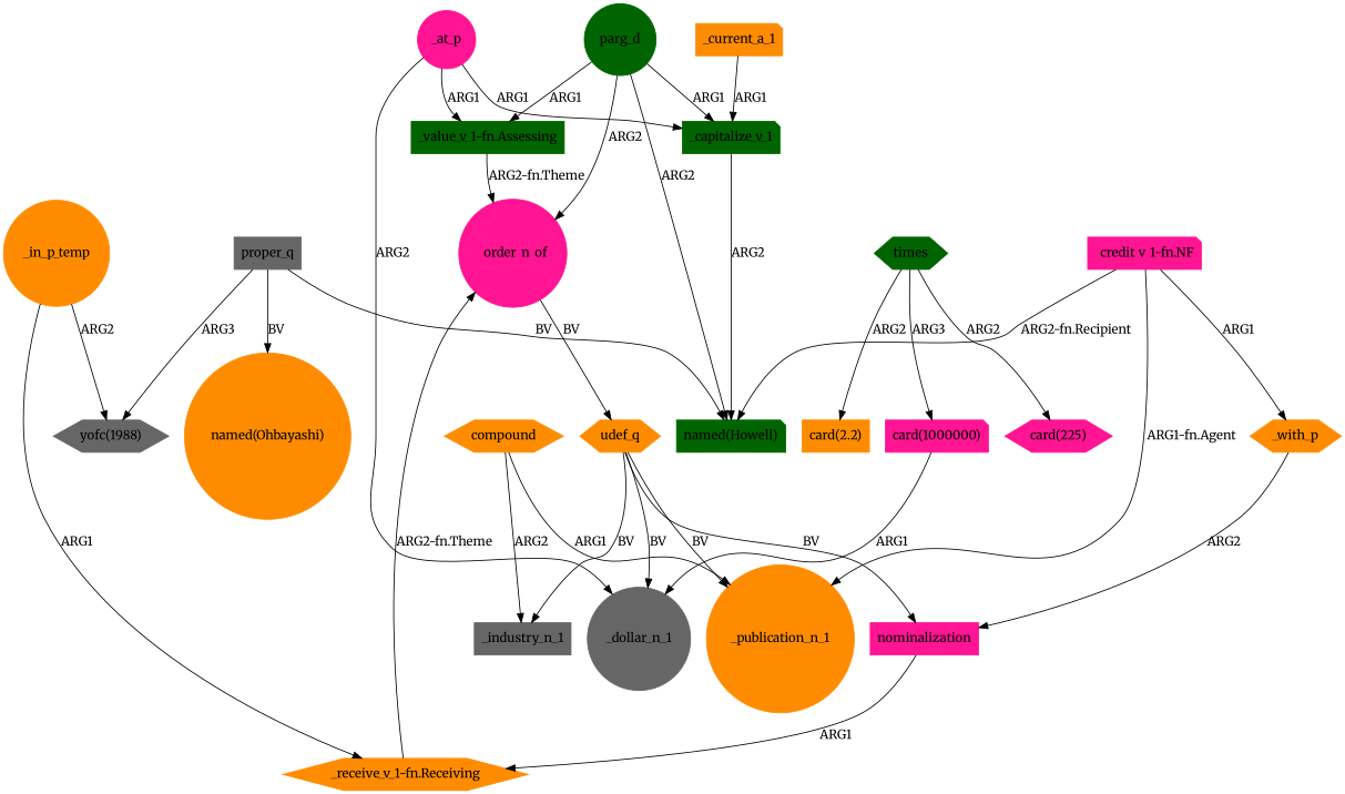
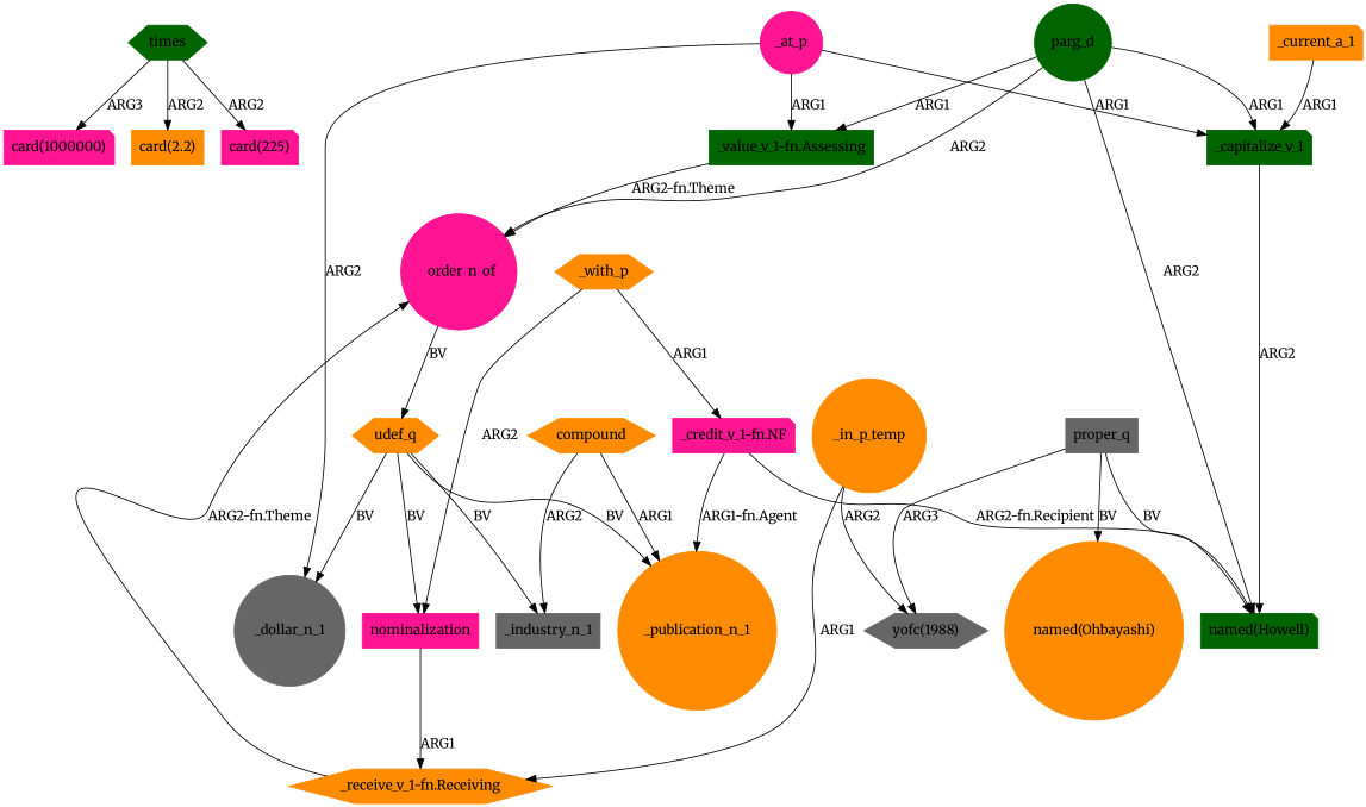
  digraph {
    fontname=Merriweather
    node [color=darkorange fontname=Merriweather shape=circle style=filled]
    edge [fontname=Merriweather]
    "card(1000000)" [color=deeppink shape=note]
    _dollar_n_1 [color=gray40]
    _at_p [color=deeppink]
    _capitalize_v_1 [color=darkgreen shape=note]
    "_value_v_1-fn.Assessing" [color=darkgreen shape=box]
    "named(Howell)" [color=darkgreen shape=note]
    _order_n_of [color=deeppink]
    times [color=darkgreen shape=hexagon]
    "card(2.2)" [shape=box]
-   "card(225)" [color=deeppink shape=hexagon]
+   "card(225)" [color=deeppink shape=note]
    compound [shape=hexagon]
    _publication_n_1
    _industry_n_1 [color=gray40 shape=box]
    udef_q [shape=hexagon]
    nominalization [color=deeppink shape=box]
    "_receive_v_1-fn.Receiving" [shape=hexagon]
    proper_q [color=gray40 shape=box]
    "named(Ohbayashi)"
    "yofc(1988)" [color=gray40 shape=hexagon]
    _with_p [shape=hexagon]
    "_credit_v_1-fn.NF" [color=deeppink shape=note]
    _current_a_1 [shape=note]
    parg_d [color=darkgreen]
    _in_p_temp
-   "card(1000000)" -> _dollar_n_1 [label=ARG1]
    _at_p -> _dollar_n_1 [label=ARG2]
    _at_p -> _capitalize_v_1 [label=ARG1]
    _at_p -> "_value_v_1-fn.Assessing" [label=ARG1]
    _capitalize_v_1 -> "named(Howell)" [label=ARG2]
    "_value_v_1-fn.Assessing" -> _order_n_of [label="ARG2-fn.Theme"]
    _order_n_of -> udef_q [label=BV]
    times -> "card(1000000)" [label=ARG3]
    times -> "card(2.2)" [label=ARG2]
    times -> "card(225)" [label=ARG2]
    compound -> _publication_n_1 [label=ARG1]
    compound -> _industry_n_1 [label=ARG2]
    udef_q -> _dollar_n_1 [label=BV]
    udef_q -> _publication_n_1 [label=BV]
    udef_q -> _industry_n_1 [label=BV]
    udef_q -> nominalization [label=BV]
    nominalization -> "_receive_v_1-fn.Receiving" [label=ARG1]
    "_receive_v_1-fn.Receiving" -> _order_n_of [label="ARG2-fn.Theme"]
    proper_q -> "named(Howell)" [label=BV]
    proper_q -> "named(Ohbayashi)" [label=BV]
    proper_q -> "yofc(1988)" [label=ARG3]
    _with_p -> nominalization [label=ARG2]
-   "_credit_v_1-fn.NF" -> _with_p [label=ARG1]
+   _with_p -> "_credit_v_1-fn.NF" [label=ARG1]
    "_credit_v_1-fn.NF" -> "named(Howell)" [label="ARG2-fn.Recipient"]
    "_credit_v_1-fn.NF" -> _publication_n_1 [label="ARG1-fn.Agent"]
    _current_a_1 -> _capitalize_v_1 [label=ARG1]
    parg_d -> _capitalize_v_1 [label=ARG1]
    parg_d -> "_value_v_1-fn.Assessing" [label=ARG1]
    parg_d -> "named(Howell)" [label=ARG2]
    parg_d -> _order_n_of [label=ARG2]
    _in_p_temp -> "_receive_v_1-fn.Receiving" [label=ARG1]
    _in_p_temp -> "yofc(1988)" [label=ARG2]
  }
